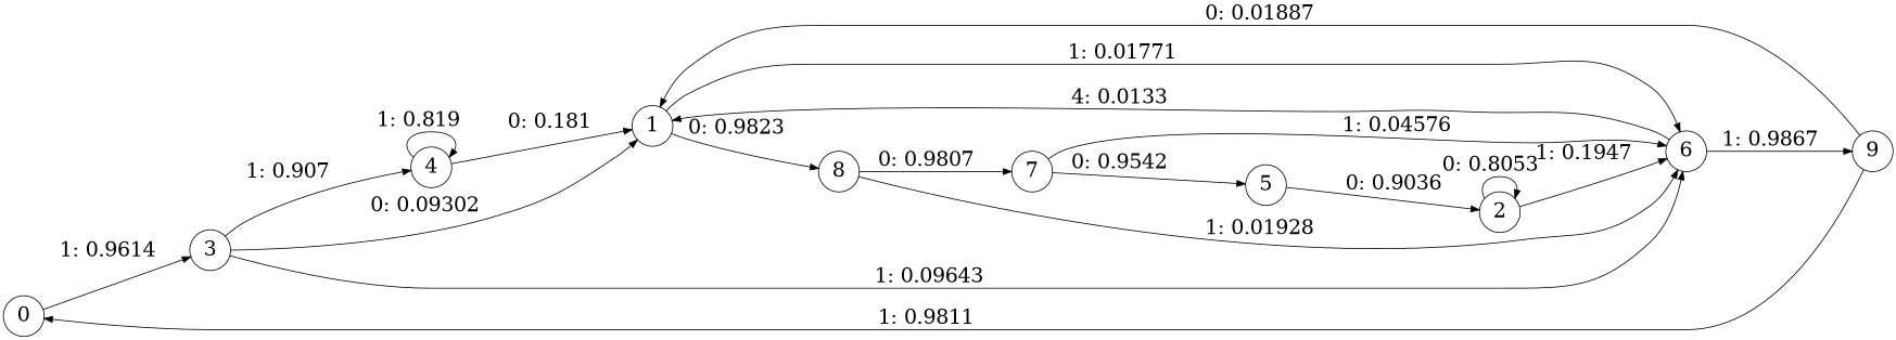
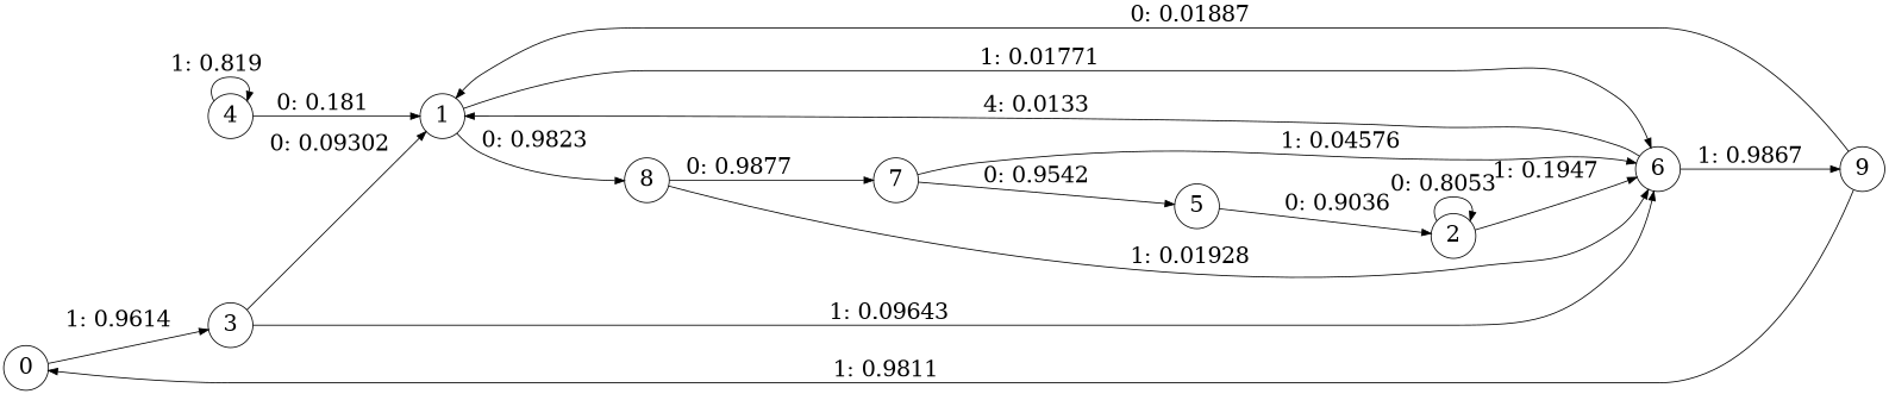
  digraph {
    rankdir=LR
    node [fontsize=24 shape=circle]
    edge [fontsize=24]
    0
    3
    1
    8
    6
    4
    7
    9
    5
    2
    0 -> 3 [label="1: 0.9614   "]
    3 -> 1 [label="0: 0.09302  "]
    3 -> 6 [label="1: 0.09643  "]
-   3 -> 4 [label="1: 0.907    "]
    1 -> 8 [label="0: 0.9823   "]
    1 -> 6 [label="1: 0.01771  "]
    8 -> 6 [label="1: 0.01928  "]
-   8 -> 7 [label="0: 0.9807   "]
+   8 -> 7 [label="0: 0.9877   "]
    6 -> 1 [label="4: 0.0133   "]
    6 -> 9 [label="1: 0.9867   "]
    4 -> 1 [label="0: 0.181    "]
    4 -> 4 [label="1: 0.819    "]
    7 -> 6 [label="1: 0.04576  "]
    7 -> 5 [label="0: 0.9542   "]
    9 -> 0 [label="1: 0.9811   "]
    9 -> 1 [label="0: 0.01887  "]
    5 -> 2 [label="0: 0.9036   "]
    2 -> 6 [label="1: 0.1947   "]
    2 -> 2 [label="0: 0.8053   "]
  }
